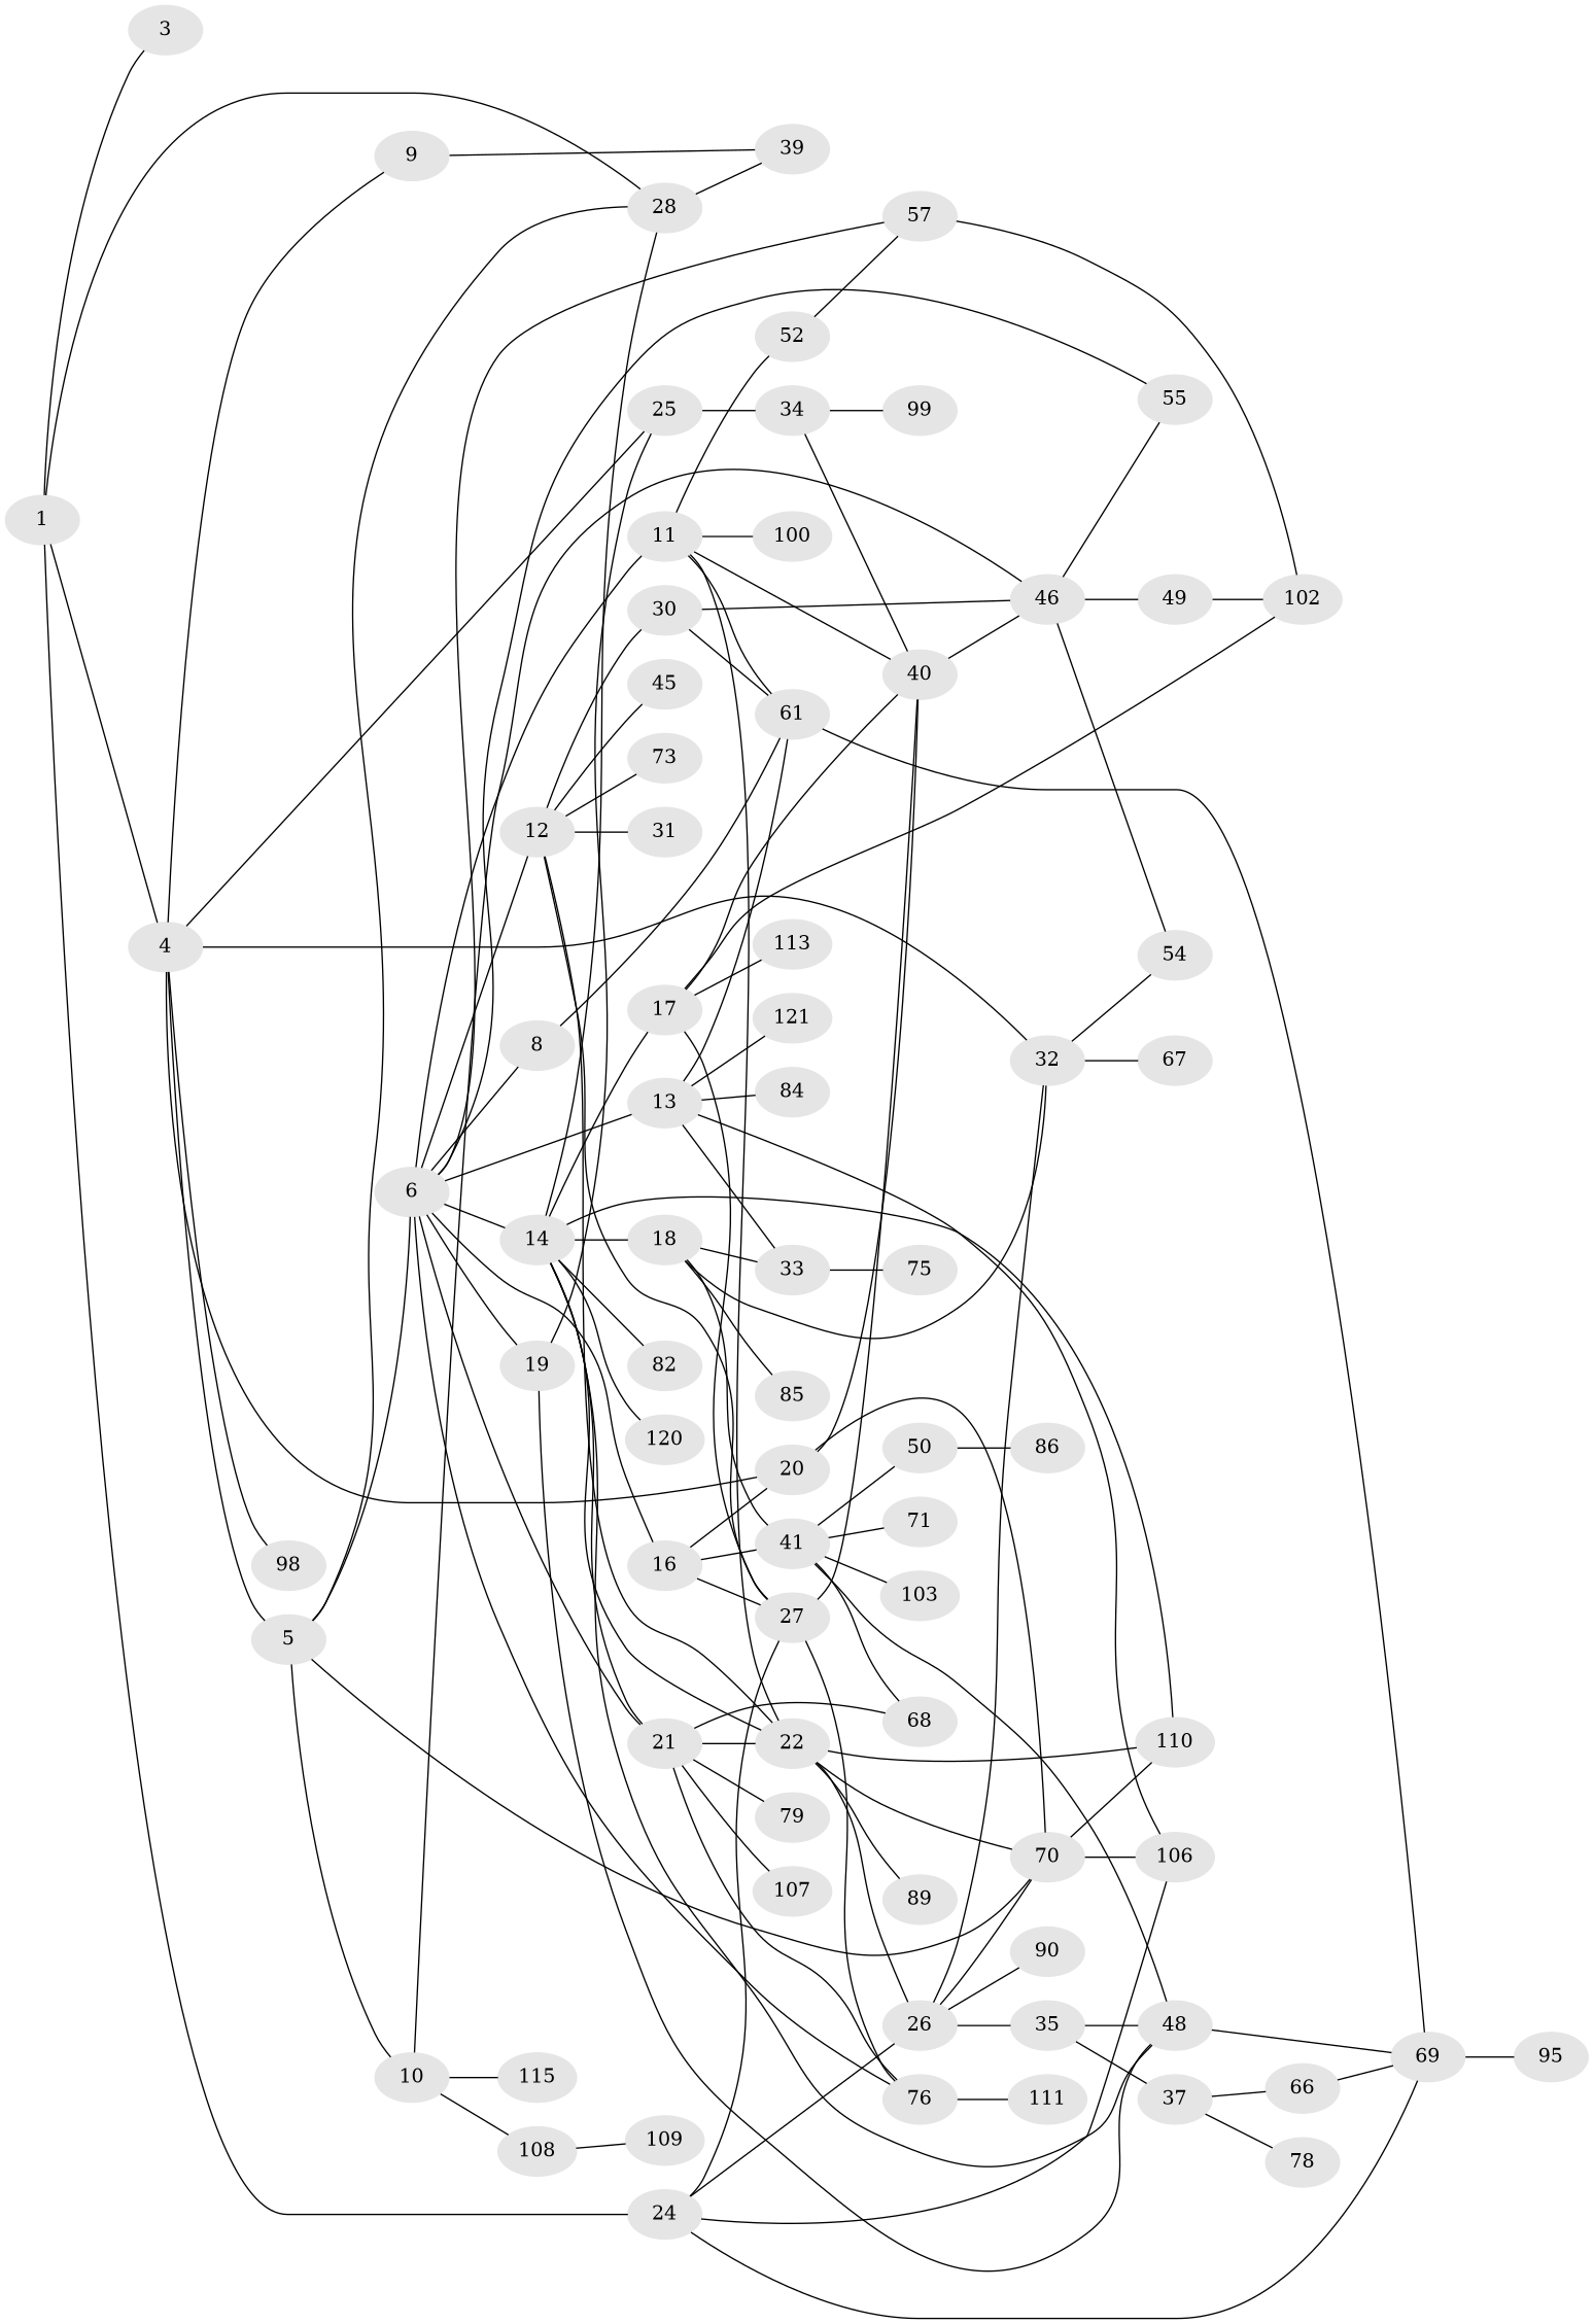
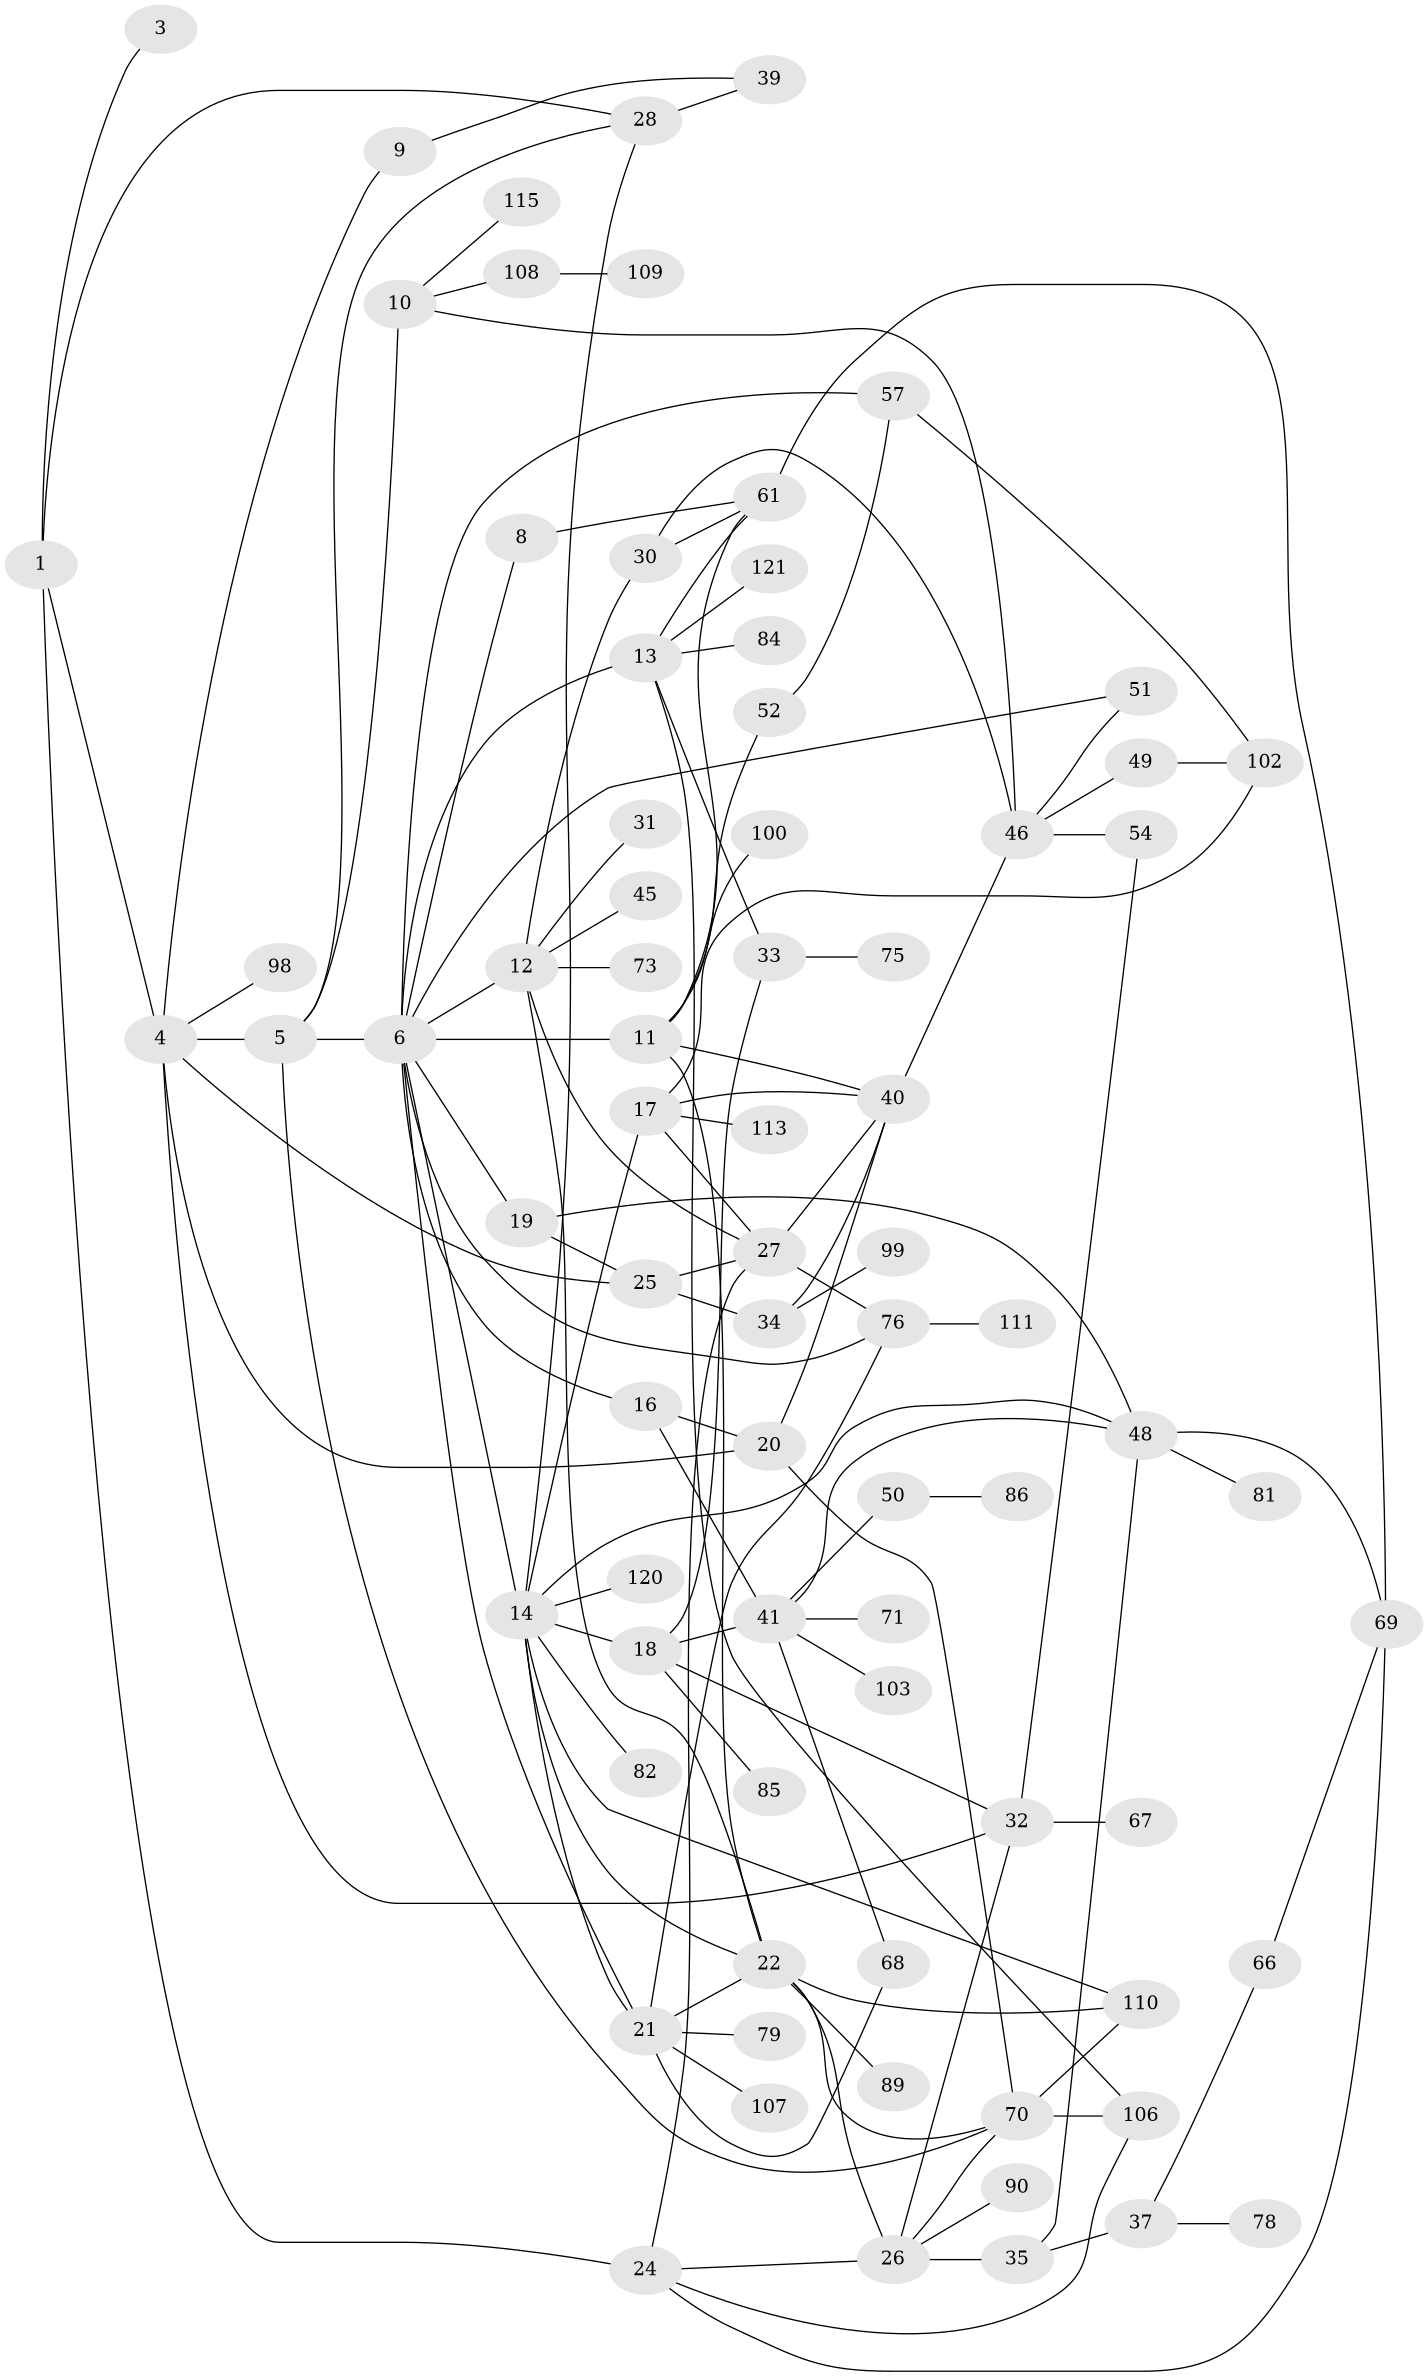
  graph {
    rankdir=LR
    node [color=gray90 style=filled]
    1 [super="+2"]
    3
    4 [super="+44"]
    24 [super="+105"]
    28 [super="+65"]
    5
    9
    25 [super="+118"]
    32 [super="+36"]
    98
    20 [super="+29"]
    27 [super="+74"]
    106
    26 [super="+42"]
    69 [super="+101"]
    39 [super="+72"]
    70 [super="+119"]
    6 [super="+7"]
    10 [super="+92"]
    34
    54
    67
    110 [super="+112"]
    8
    11 [super="+23"]
    12 [super="+51"]
    13 [super="+117"]
    14 [super="+59"]
    16
    19 [super="+93"]
    21 [super="+64"]
-   55 [super="+77"]
+   55 [super="+77" label=51]
    57 [super="+96"]
    76 [super="+114"]
    46 [super="+53"]
    108
    115
    61 [super="+88"]
    22 [super="+116"]
    40 [super="+43"]
    52
    100
    30 [super="+68"]
    31
    45
    73
    33
    84
    121
    17 [super="+62"]
    18 [super="+97"]
    48 [super="+80"]
    82
    120
    41 [super="+58"]
    n56 [label=68 super="+87"]
    79
    107
    102 [super="+104"]
    111
    49 [super="+83"]
    109
    89
    75
    113
    85
+   81
    50 [super="+91"]
    71
    103
    35 [super="+47"]
    90
-   95
    99
    37
    66
    78
    86
    1 -- 3
    1 -- 4
    1 -- 24
    1 -- 28
    4 -- 5
    4 -- 9
    4 -- 25
    4 -- 32
    4 -- 98
    4 -- 20
    24 -- 27
    24 -- 106
    24 -- 26
    24 -- 69
    28 -- 39
    5 -- 28
    5 -- 70
    5 -- 6
    5 -- 10
    9 -- 39
-   16 -- 27
+   25 -- 27
    25 -- 34
    32 -- 54
    32 -- 67
    20 -- 70
    20 -- 40
    27 -- 76
    27 -- 40
    26 -- 32
    26 -- 70
    26 -- 35
    26 -- 90
-   69 -- 95
    70 -- 106
    70 -- 110
    6 -- 8
    6 -- 11
    6 -- 12
    6 -- 13
    6 -- 14
    6 -- 16
    6 -- 19
    6 -- 21
    6 -- 55
    6 -- 57
    6 -- 76
    10 -- 46
    10 -- 108
    10 -- 115
    34 -- 40
    34 -- 99
    8 -- 61
    11 -- 61
    11 -- 22
    11 -- 40
    11 -- 52
    11 -- 100
    12 -- 27
    12 -- 22
    12 -- 30
    12 -- 31
    12 -- 45
    12 -- 73
    13 -- 106
    13 -- 61
    13 -- 33
    13 -- 84
    13 -- 121
    14 -- 28
    14 -- 110
    14 -- 21
    14 -- 22
    14 -- 17
    14 -- 18
    14 -- 48
    14 -- 82
    14 -- 120
    16 -- 20
    16 -- 41
    19 -- 25
    19 -- 48
    21 -- 76
    21 -- 22
    21 -- n56 [weight=2]
    21 -- 79
    21 -- 107
    57 -- 102
    76 -- 111
    46 -- 54
    46 -- 55
    46 -- 49
    108 -- 109
    61 -- 69
    22 -- 26
    22 -- 70
    22 -- 110
    22 -- 89
    40 -- 46
    52 -- 57
    30 -- 46
    30 -- 61
    33 -- 75
    17 -- 27
    17 -- 40
    17 -- 102
    17 -- 113
    18 -- 32
    18 -- 33
    18 -- 41
    18 -- 85
    48 -- 69
+   48 -- 81
    41 -- 48
    41 -- n56
    41 -- 50
    41 -- 71
    41 -- 103
    49 -- 102
    50 -- 86
    35 -- 48
    35 -- 37
    37 -- 66
    37 -- 78
    66 -- 69
  }
